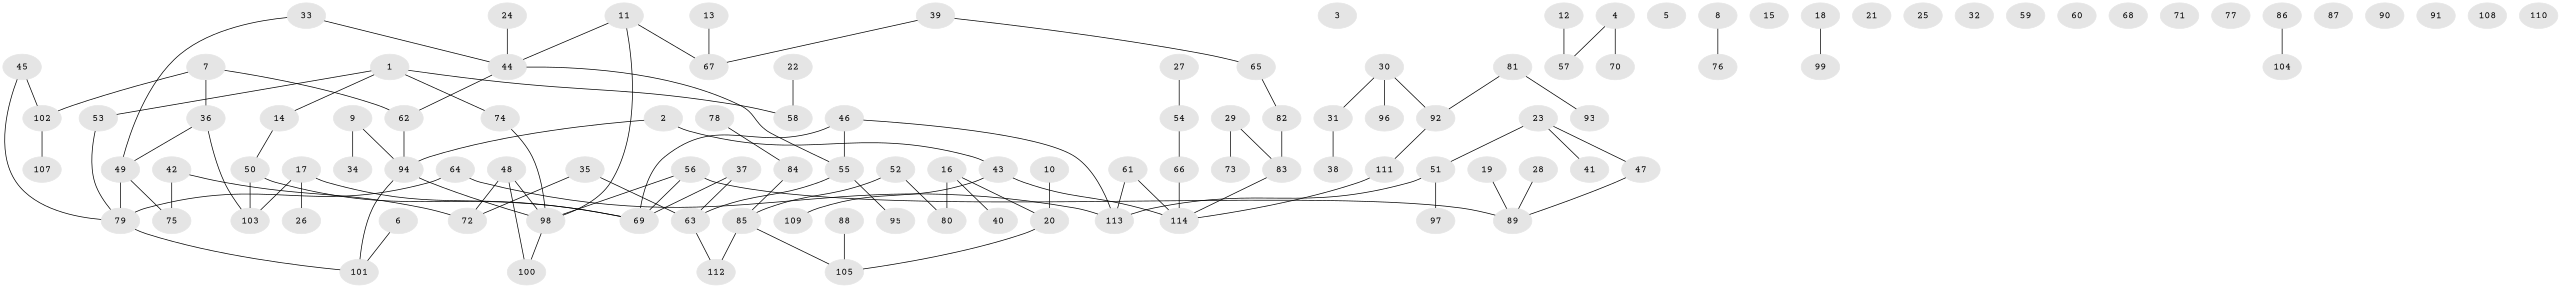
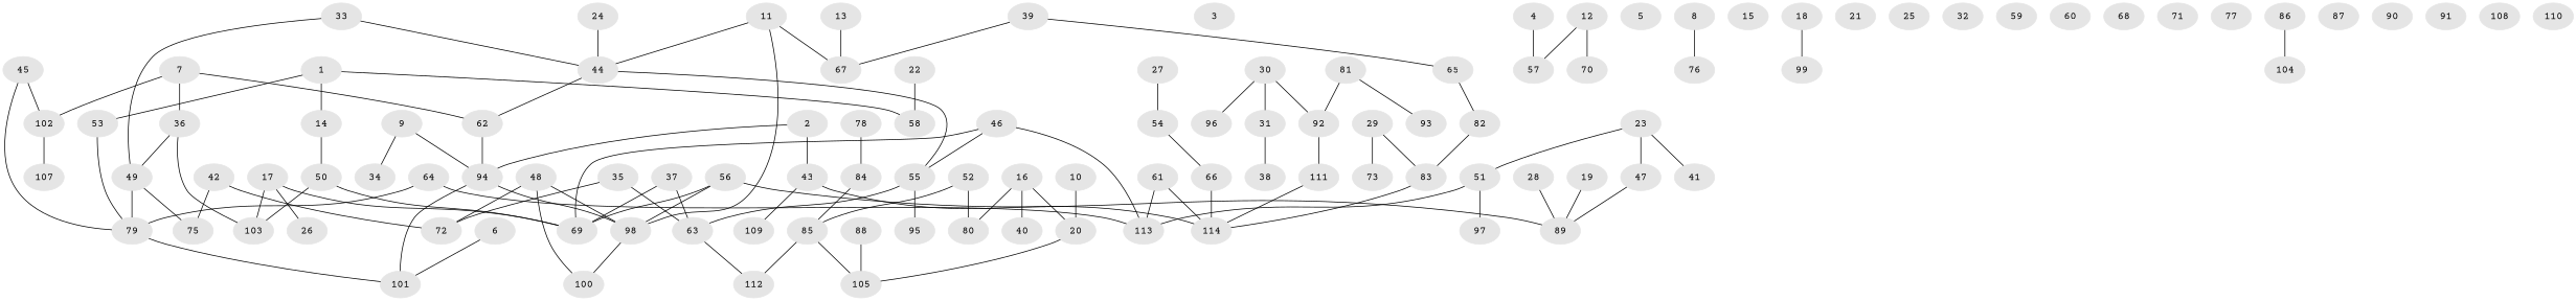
  graph {
    fontname="Courier Prime"
    node [color=gray90 fontname="Courier Prime" style=filled]
    edge [fontname="Courier Prime"]
    1
    14
    53
    58
-   74
    50
    79
    98
    2
    43
    94
    109
    114
    101
    3
    4
    57
    5
    6
    7
    36
    62
    102
    103
    49
    107
    8
    76
    9
    34
    10
    20
    105
    11
    44
    67
    55
    100
    12
    70
    13
    69
    15
    16
    40
    80
    17
    26
    18
    99
    19
    89
    21
    22
    23
    41
    47
    51
    113
    97
    24
    25
    27
    54
    66
    28
    29
    73
    83
    30
    31
    92
    96
    38
    111
    32
    33
    75
    35
    63
    72
    112
    37
    39
    65
    82
    42
    95
    45
    46
    48
    52
    85
    56
    59
    60
    61
    64
    68
    71
    77
    78
    84
    81
    93
    86
    104
    87
    88
    90
    91
    108
    110
    1 -- 14
    1 -- 53
    1 -- 58
-   1 -- 74
    14 -- 50
    53 -- 79
-   74 -- 98
    50 -- 103
    50 -- 69
    79 -- 101
    98 -- 100
    2 -- 43
    2 -- 94
    43 -- 109
    43 -- 114
    94 -- 98
    94 -- 101
    4 -- 57
    6 -- 101
    7 -- 36
    7 -- 62
    7 -- 102
    36 -- 103
    36 -- 49
    62 -- 94
    102 -- 107
    49 -- 79
    49 -- 75
    8 -- 76
    9 -- 94
    9 -- 34
    10 -- 20
    20 -- 105
    11 -- 98
    11 -- 44
    11 -- 67
    44 -- 62
    44 -- 55
    55 -- 63
    55 -- 95
    12 -- 57
-   4 -- 70
+   12 -- 70
    13 -- 67
    16 -- 20
    16 -- 40
    16 -- 80
    17 -- 103
    17 -- 69
    17 -- 26
    18 -- 99
    19 -- 89
    22 -- 58
    23 -- 41
    23 -- 47
    23 -- 51
    47 -- 89
    51 -- 113
    51 -- 97
    24 -- 44
    27 -- 54
    54 -- 66
    66 -- 114
    28 -- 89
    29 -- 73
    29 -- 83
    83 -- 114
    30 -- 31
    30 -- 92
    30 -- 96
    31 -- 38
    92 -- 111
    111 -- 114
    33 -- 49
    33 -- 44
    35 -- 63
    35 -- 72
    63 -- 112
    37 -- 69
    37 -- 63
    39 -- 67
    39 -- 65
    65 -- 82
    82 -- 83
    42 -- 75
    42 -- 72
    45 -- 79
    45 -- 102
    46 -- 55
    46 -- 69
    46 -- 113
    48 -- 98
    48 -- 100
    48 -- 72
    52 -- 80
    52 -- 85
    85 -- 105
    85 -- 112
    56 -- 98
    56 -- 69
    56 -- 89
    61 -- 114
    61 -- 113
    64 -- 79
    64 -- 113
    78 -- 84
    84 -- 85
    81 -- 92
    81 -- 93
    86 -- 104
    88 -- 105
  }
